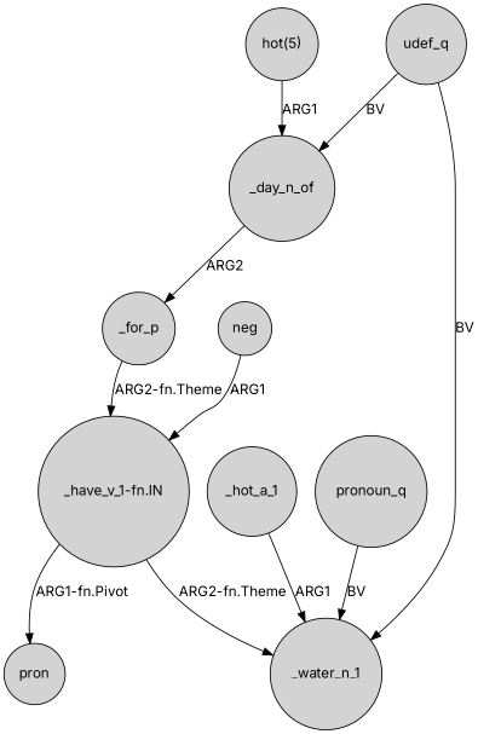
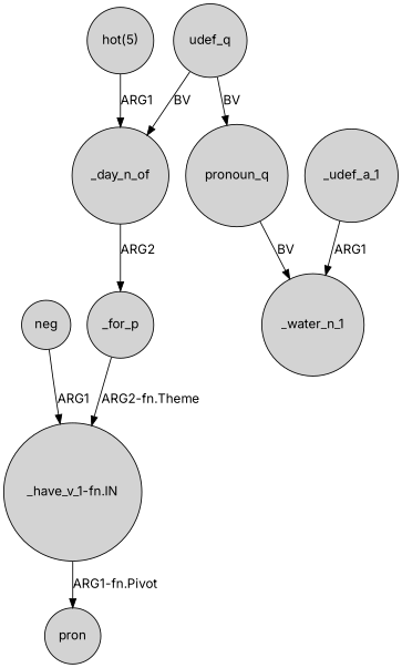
  digraph {
    fontname=Inter
    node [fontname=Inter shape=circle style=filled]
    edge [fontname=Inter]
    _for_p
    "_have_v_1-fn.IN"
    _day_n_of
    _water_n_1
    pron
    n6 [label="hot(5)"]
    udef_q
    neg
-   _hot_a_1
+   _hot_a_1 [label=_udef_a_1]
    pronoun_q
    _for_p -> "_have_v_1-fn.IN" [label="ARG2-fn.Theme"]
-   "_have_v_1-fn.IN" -> _water_n_1 [label="ARG2-fn.Theme"]
    "_have_v_1-fn.IN" -> pron [label="ARG1-fn.Pivot"]
    _day_n_of -> _for_p [label=ARG2]
    n6 -> _day_n_of [label=ARG1]
    udef_q -> _day_n_of [label=BV]
-   udef_q -> _water_n_1 [label=BV]
+   udef_q -> pronoun_q [label=BV]
    neg -> "_have_v_1-fn.IN" [label=ARG1]
    _hot_a_1 -> _water_n_1 [label=ARG1]
    pronoun_q -> _water_n_1 [label=BV]
  }
